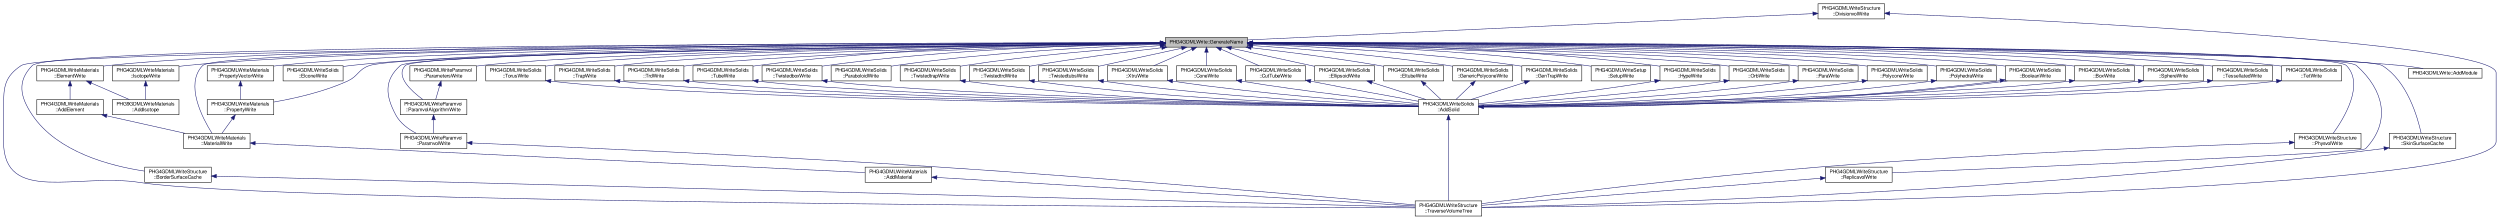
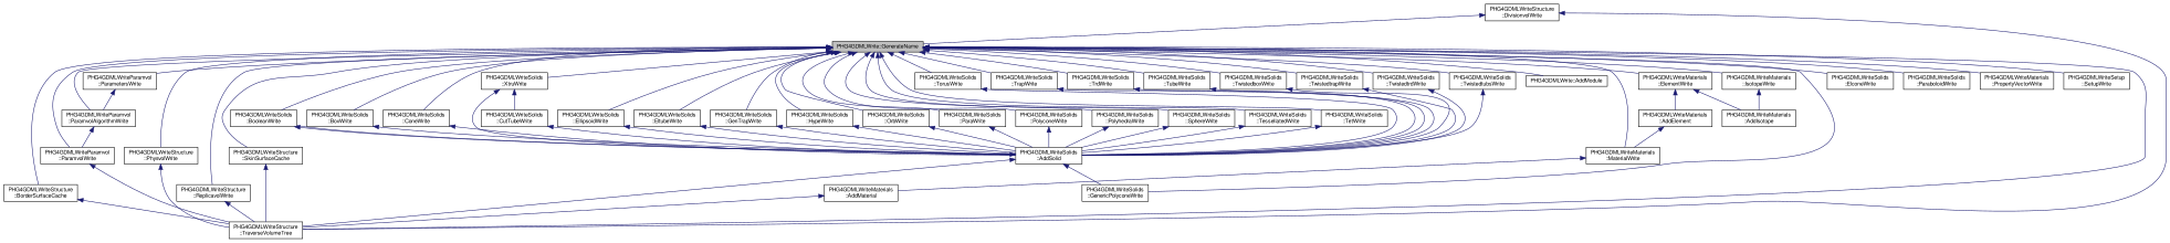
  digraph {
    rankdir=TB
    node [color=black fontname=FreeSans fontsize=10 shape=record]
    edge [color=midnightblue dir=back fontname=FreeSans fontsize=10 labelfontname=FreeSans labelfontsize=10 style=solid]
    n1 [fillcolor=grey75 fontcolor=black height=0.2 label="PHG4GDMLWrite::GenerateName" style=filled width=0.4]
    n2 [height=0.2 label="PHG4GDMLWrite::AddModule" width=0.4]
    n3 [height=0.2 label="PHG4GDMLWriteSolids\l::BooleanWrite" width=0.4]
    n4 [height=0.2 label="PHG4GDMLWriteStructure\l::TraverseVolumeTree" width=0.4]
    n5 [height=0.2 label="PHG4GDMLWriteStructure\l::BorderSurfaceCache" width=0.4]
    n6 [height=0.2 label="PHG4GDMLWriteSolids\l::BoxWrite" width=0.4]
    n7 [height=0.2 label="PHG4GDMLWriteSolids\l::ConeWrite" width=0.4]
    n8 [height=0.2 label="PHG4GDMLWriteSolids\l::CutTubeWrite" width=0.4]
    n9 [height=0.2 label="PHG4GDMLWriteSolids\l::ElconeWrite" width=0.4]
    n10 [height=0.2 label="PHG4GDMLWriteMaterials\l::ElementWrite" width=0.4]
    n11 [height=0.2 label="PHG4GDMLWriteMaterials\l::MaterialWrite" width=0.4]
    n12 [height=0.2 label="PHG4GDMLWriteSolids\l::EllipsoidWrite" width=0.4]
    n13 [height=0.2 label="PHG4GDMLWriteSolids\l::EltubeWrite" width=0.4]
    n14 [height=0.2 label="PHG4GDMLWriteSolids\l::GenericPolyconeWrite" width=0.4]
    n15 [height=0.2 label="PHG4GDMLWriteSolids\l::GenTrapWrite" width=0.4]
    n16 [height=0.2 label="PHG4GDMLWriteSolids\l::HypeWrite" width=0.4]
    n17 [height=0.2 label="PHG4GDMLWriteMaterials\l::IsotopeWrite" width=0.4]
    n18 [height=0.2 label="PHG4GDMLWriteSolids\l::OrbWrite" width=0.4]
    n19 [height=0.2 label="PHG4GDMLWriteSolids\l::ParaboloidWrite" width=0.4]
    n20 [height=0.2 label="PHG4GDMLWriteParamvol\l::ParametersWrite" width=0.4]
    n21 [height=0.2 label="PHG4GDMLWriteParamvol\l::ParamvolAlgorithmWrite" width=0.4]
    n22 [height=0.2 label="PHG4GDMLWriteParamvol\l::ParamvolWrite" width=0.4]
    n23 [height=0.2 label="PHG4GDMLWriteSolids\l::ParaWrite" width=0.4]
    n24 [height=0.2 label="PHG4GDMLWriteStructure\l::PhysvolWrite" width=0.4]
    n25 [height=0.2 label="PHG4GDMLWriteSolids\l::PolyconeWrite" width=0.4]
    n26 [height=0.2 label="PHG4GDMLWriteSolids\l::PolyhedraWrite" width=0.4]
    n27 [height=0.2 label="PHG4GDMLWriteMaterials\l::PropertyVectorWrite" width=0.4]
-   n28 [height=0.2 label="PHG4GDMLWriteMaterials\l::PropertyWrite" width=0.4]
    n29 [height=0.2 label="PHG4GDMLWriteStructure\l::ReplicavolWrite" width=0.4]
    n30 [height=0.2 label="PHG4GDMLWriteSetup\l::SetupWrite" width=0.4]
    n31 [height=0.2 label="PHG4GDMLWriteStructure\l::SkinSurfaceCache" width=0.4]
    n32 [height=0.2 label="PHG4GDMLWriteSolids\l::SphereWrite" width=0.4]
    n33 [height=0.2 label="PHG4GDMLWriteSolids\l::TessellatedWrite" width=0.4]
    n34 [height=0.2 label="PHG4GDMLWriteSolids\l::TetWrite" width=0.4]
    n35 [height=0.2 label="PHG4GDMLWriteSolids\l::TorusWrite" width=0.4]
    n36 [height=0.2 label="PHG4GDMLWriteSolids\l::TrapWrite" width=0.4]
    n37 [height=0.2 label="PHG4GDMLWriteSolids\l::TrdWrite" width=0.4]
    n38 [height=0.2 label="PHG4GDMLWriteSolids\l::TubeWrite" width=0.4]
    n39 [height=0.2 label="PHG4GDMLWriteSolids\l::TwistedboxWrite" width=0.4]
    n40 [height=0.2 label="PHG4GDMLWriteSolids\l::TwistedtrapWrite" width=0.4]
    n41 [height=0.2 label="PHG4GDMLWriteSolids\l::TwistedtrdWrite" width=0.4]
    n42 [height=0.2 label="PHG4GDMLWriteSolids\l::TwistedtubsWrite" width=0.4]
    n43 [height=0.2 label="PHG4GDMLWriteSolids\l::XtruWrite" width=0.4]
    n44 [height=0.2 label="PHG4GDMLWriteSolids\l::AddSolid" width=0.4]
    n45 [height=0.2 label="PHG4GDMLWriteStructure\l::DivisionvolWrite" width=0.4]
    n46 [height=0.2 label="PHG4GDMLWriteMaterials\l::AddElement" width=0.4]
-   n47 [height=0.2 label="PHG9GDMLWriteMaterials\l::AddIsotope" width=0.4]
+   n47 [height=0.2 label="PHG4GDMLWriteMaterials\l::AddIsotope" width=0.4]
    n48 [height=0.2 label="PHG4GDMLWriteMaterials\l::AddMaterial" width=0.4]
    n1 -> n2
    n1 -> n3
    n1 -> n4
    n1 -> n5
    n1 -> n6
    n1 -> n7
-   n1 -> n8
+   n43 -> n8
    n1 -> n9
    n1 -> n10
    n1 -> n11
    n1 -> n12
    n1 -> n13
    n1 -> n14
    n1 -> n15
    n1 -> n16
    n1 -> n17
    n1 -> n18
    n1 -> n19
    n1 -> n20
    n1 -> n21
    n1 -> n22
    n1 -> n23
    n1 -> n24
    n1 -> n25
    n1 -> n26
    n1 -> n27
-   n1 -> n28
    n1 -> n29
    n1 -> n30
    n1 -> n31
    n1 -> n32
    n1 -> n33
    n1 -> n34
    n1 -> n35
    n1 -> n36
    n1 -> n37
    n1 -> n38
    n1 -> n39
    n1 -> n40
    n1 -> n41
    n1 -> n42
    n1 -> n43
    n3 -> n44
    n5 -> n4
    n6 -> n44
    n7 -> n44
    n8 -> n44
    n10 -> n46
    n10 -> n47
    n11 -> n48
    n12 -> n44
    n13 -> n44
-   n14 -> n44
+   n44 -> n14
    n15 -> n44
    n16 -> n44
    n17 -> n47
    n18 -> n44
    n20 -> n21
    n21 -> n22
    n22 -> n4
    n23 -> n44
    n24 -> n4
    n25 -> n44
    n26 -> n44
-   n27 -> n28
-   n28 -> n11
    n29 -> n4
    n31 -> n4
    n32 -> n44
    n33 -> n44
    n34 -> n44
    n35 -> n44
    n36 -> n44
    n37 -> n44
    n38 -> n44
    n39 -> n44
    n40 -> n44
    n41 -> n44
    n42 -> n44
    n43 -> n44
    n44 -> n3
    n44 -> n4
    n45 -> n1
    n45 -> n4
    n46 -> n11
    n48 -> n4
  }
